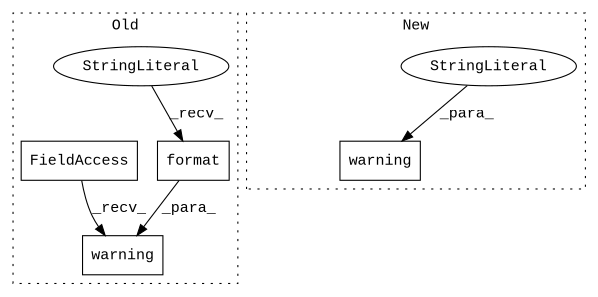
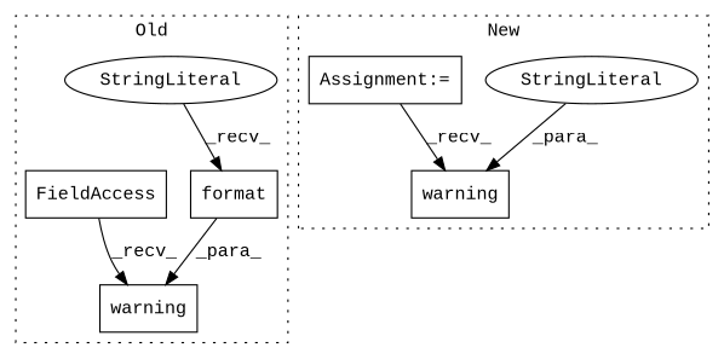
  digraph {
    fontname="Liberation Mono"
    node [a=32 l="8,1" shape=box fontname="Liberation Mono"]
    edge [fontname="Liberation Mono"]
    n1 [l="7,1" label=format s="29139,29170"]
    n2 [a=45 l=39 label=StringLiteral s=29099 shape=ellipse]
    n3 [label=warning s="29091,29171"]
    n4 [a=22 l=10 label=FieldAccess s=29062]
    n5 [label=warning s="28193,28246"]
    n6 [a=45 l=31 label=StringLiteral s=28201 shape=ellipse]
+   n7 [a=7 l=7 label="Assignment:=" s=24095]
    subgraph cluster_1 {
      label=Old
      style=dotted
      n1
      n2
      n3
      n4
    }
    subgraph cluster_2 {
      label=New
      style=dotted
      n5
      n6
+     n7
    }
    n1 -> n3 [label=_para_]
    n2 -> n1 [label=_recv_]
    n4 -> n3 [label=_recv_]
    n6 -> n5 [label=_para_]
+   n7 -> n5 [label=_recv_]
  }
